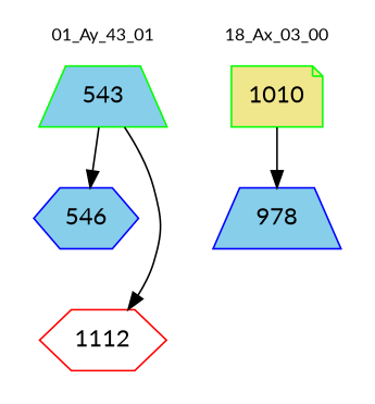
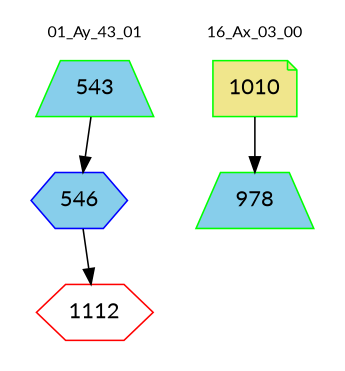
  digraph {
    fontname=Lato
    node [color=green fillcolor=skyblue fontname=Lato shape=trapezium style=filled]
    edge [color=black fontname=Lato]
    n1 [label=543]
    n2 [color=blue label=546 shape=hexagon]
    n3 [color=red fillcolor=white label=1112 shape=hexagon]
    n4 [fillcolor=khaki label=1010 shape=note]
-   n5 [color=blue label=978]
+   n5 [label=978]
    subgraph cluster_1 {
      color=white
      fontsize=10
      label="01_Ay_43_01"
      n1
      n2
      n3
    }
    subgraph cluster_2 {
      color=white
      fontsize=10
-     label="18_Ax_03_00"
+     label="16_Ax_03_00"
      n4
      n5
    }
    n1 -> n2
-   n1 -> n3
+   n2 -> n3
    n4 -> n5
  }
